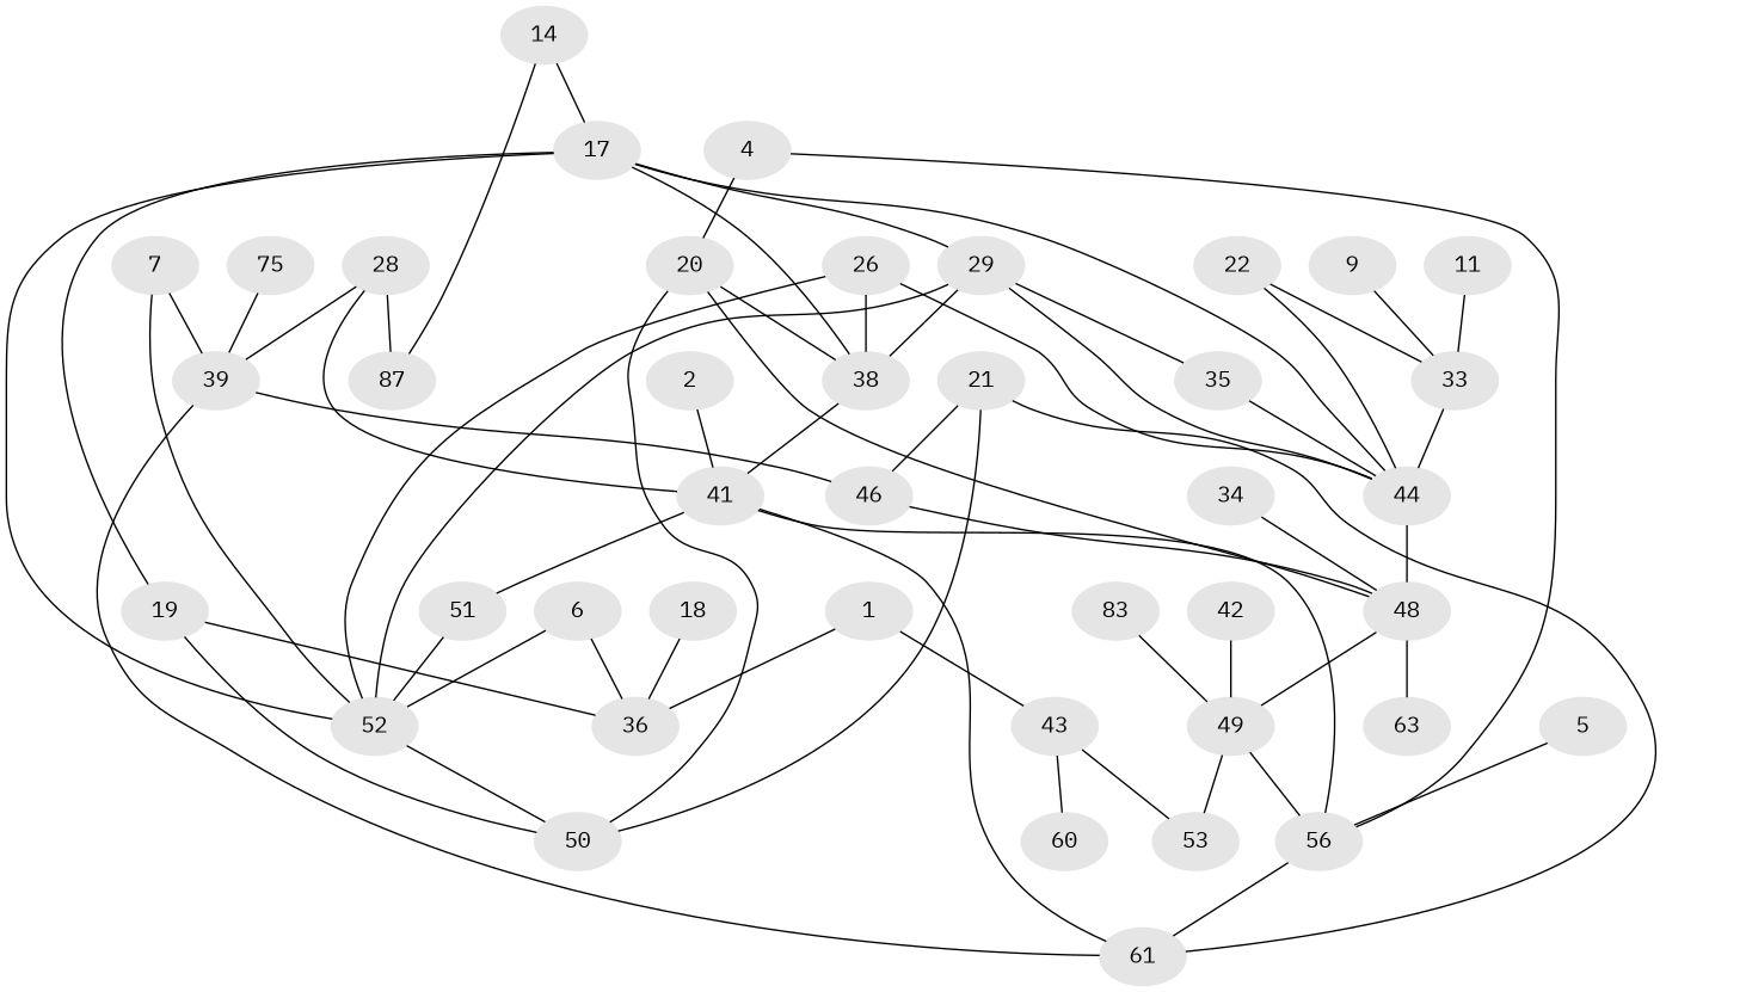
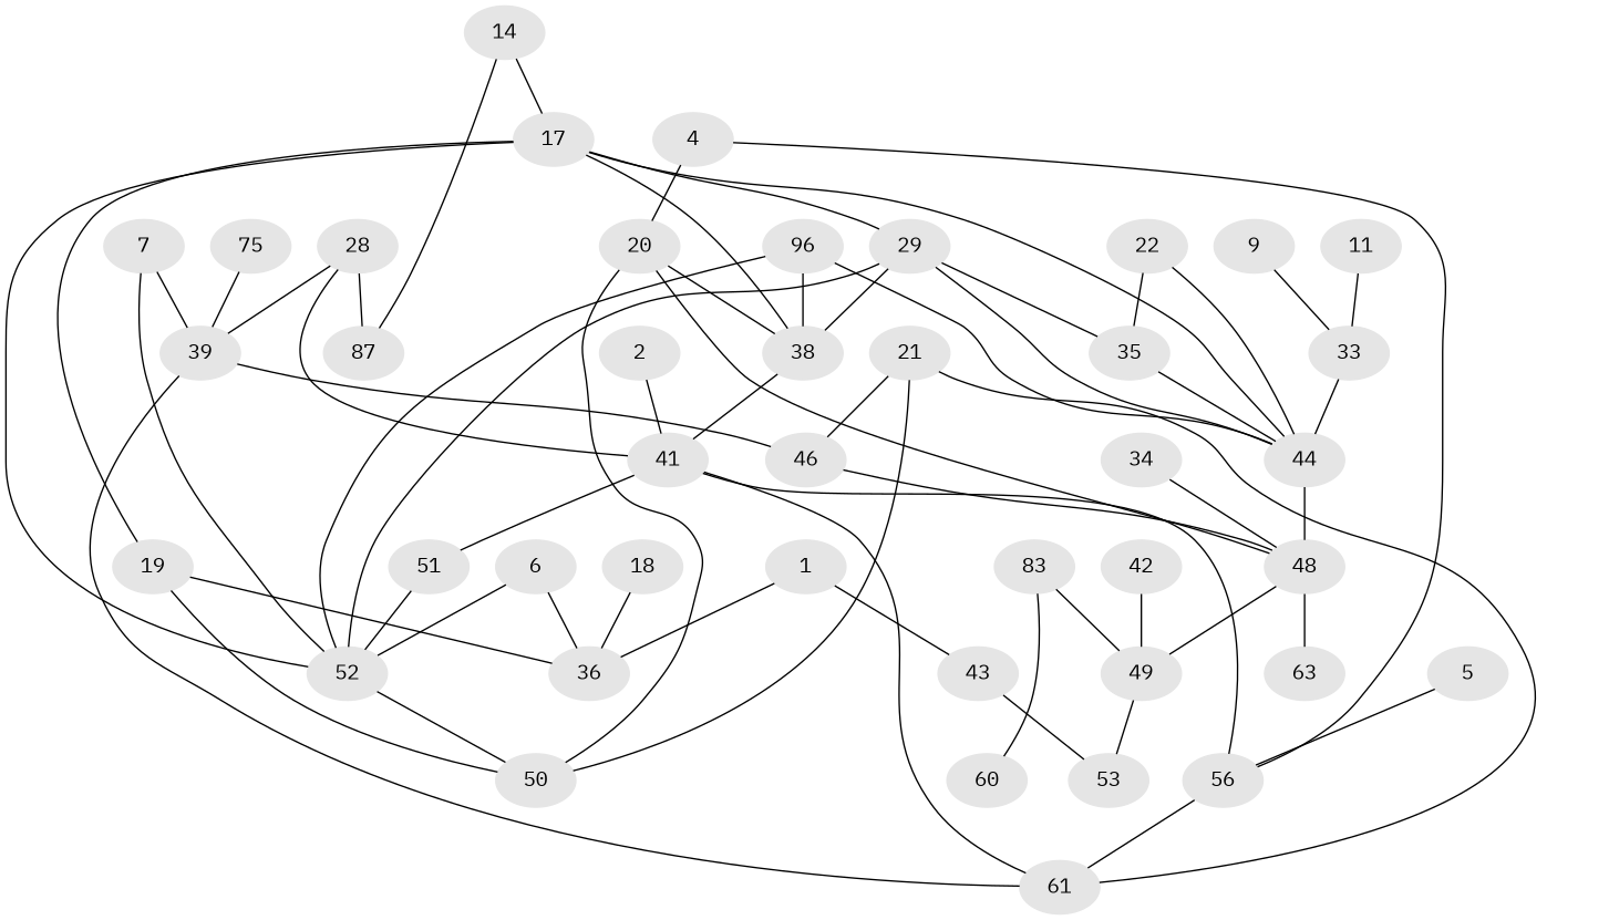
  graph {
    fontname="IBM Plex Mono"
    node [color=gray90 fontname="IBM Plex Mono" style=filled]
    edge [fontname="IBM Plex Mono" weight=1.0]
    1
    36
    43
    53
    60
    2
    41
    56
    61
    51
    4
    20
    38
    n14 [label=50]
    48
    5
    6
    52
    7
    39
    46
    33
    44
    9
    11
    14
    17
    n28 [label=87]
    19
    29
    35
    18
    49
    63
    21
    22
    n37 [label=83]
    n38 [label=75]
-   26
+   26 [label=96]
    28
    n41 [label=34]
    42
    1 -- 36
    1 -- 43
    43 -- 53
-   43 -- 60
+   n37 -- 60
    2 -- 41
    41 -- 56
    41 -- 61
    41 -- 51
    56 -- 61
    51 -- 52
    4 -- 56
    4 -- 20
    20 -- 38
    20 -- n14
    20 -- 48
    38 -- 41
    48 -- 49
    48 -- 63
    5 -- 56
    6 -- 36
    6 -- 52
    52 -- n14
    7 -- 52
    7 -- 39
    39 -- 61
    39 -- 46
    46 -- 48
    33 -- 44
    44 -- 48
    9 -- 33
    11 -- 33
    14 -- 17
    14 -- n28
    17 -- 38
    17 -- 52
    17 -- 44
    17 -- 19
    17 -- 29
    19 -- 36
    19 -- n14
    29 -- 38
    29 -- 52 [weight=2.0]
    29 -- 44
    29 -- 35
    35 -- 44
    18 -- 36
    49 -- 53
-   49 -- 56
    21 -- 61
    21 -- n14
    21 -- 46
    22 -- 44
-   22 -- 33
+   22 -- 35
    n37 -- 49
    n38 -- 39
    26 -- 38
    26 -- 52
    26 -- 44
    28 -- 41
    28 -- 39
    28 -- n28
    n41 -- 48
    42 -- 49
  }
